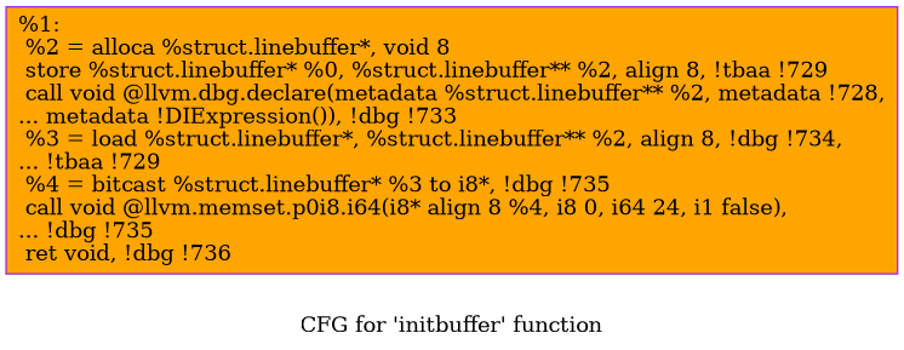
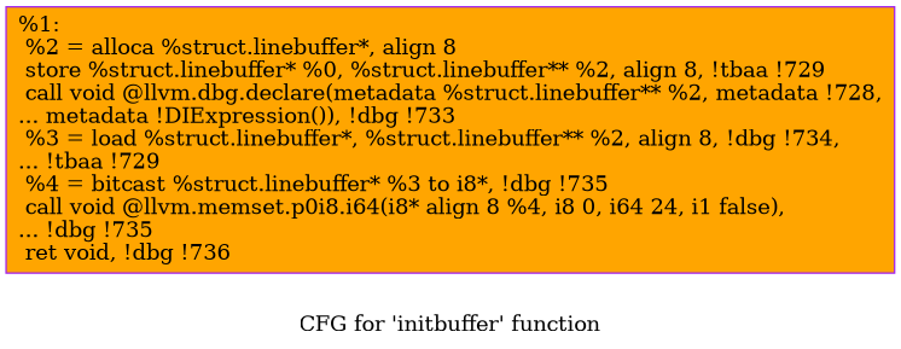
  digraph {
    label="CFG for 'initbuffer' function"
-   n1 [color=purple fillcolor=orange label="{%1:\l  %2 = alloca %struct.linebuffer*, void 8\l  store %struct.linebuffer* %0, %struct.linebuffer** %2, align 8, !tbaa !729\l  call void @llvm.dbg.declare(metadata %struct.linebuffer** %2, metadata !728,\l... metadata !DIExpression()), !dbg !733\l  %3 = load %struct.linebuffer*, %struct.linebuffer** %2, align 8, !dbg !734,\l... !tbaa !729\l  %4 = bitcast %struct.linebuffer* %3 to i8*, !dbg !735\l  call void @llvm.memset.p0i8.i64(i8* align 8 %4, i8 0, i64 24, i1 false),\l... !dbg !735\l  ret void, !dbg !736\l}" shape=record style=filled]
+   n1 [color=purple fillcolor=orange label="{%1:\l  %2 = alloca %struct.linebuffer*, align 8\l  store %struct.linebuffer* %0, %struct.linebuffer** %2, align 8, !tbaa !729\l  call void @llvm.dbg.declare(metadata %struct.linebuffer** %2, metadata !728,\l... metadata !DIExpression()), !dbg !733\l  %3 = load %struct.linebuffer*, %struct.linebuffer** %2, align 8, !dbg !734,\l... !tbaa !729\l  %4 = bitcast %struct.linebuffer* %3 to i8*, !dbg !735\l  call void @llvm.memset.p0i8.i64(i8* align 8 %4, i8 0, i64 24, i1 false),\l... !dbg !735\l  ret void, !dbg !736\l}" shape=record style=filled]
  }
